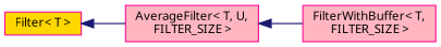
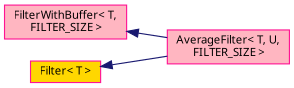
  digraph {
    fontname="Noto Sans"
    rankdir=LR
    node [color=deeppink fillcolor=lightpink fontname="Noto Sans" fontsize=10 shape=record style=filled]
    edge [color=midnightblue dir=back fontname="Noto Sans" fontsize=10 labelfontname=Helvetica labelfontsize=10 style=solid]
    n1 [fontcolor=black height=0.2 label="AverageFilter\< T, U,\l FILTER_SIZE \>" width=0.4]
    n2 [height=0.2 label="FilterWithBuffer\< T,\l FILTER_SIZE \>" width=0.4]
    n3 [fillcolor=gold height=0.2 label="Filter\< T \>" width=0.4]
-   n1 -> n2
+   n2 -> n1
    n3 -> n1
  }
